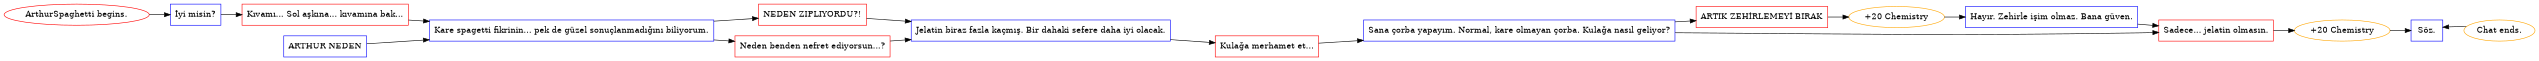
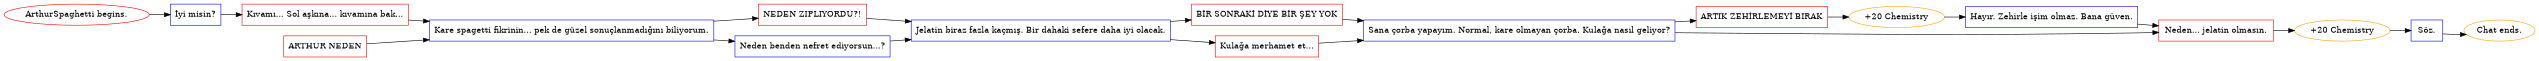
  digraph {
    rankdir=LR
    node [color=red shape=box]
    "ArthurSpaghetti begins." [shape=""]
    n2 [color=blue label="İyi misin?"]
    n3 [label="Kıvamı... Sol aşkına... kıvamına bak..."]
-   n4 [color=blue label="ARTHUR NEDEN"]
+   n4 [label="ARTHUR NEDEN"]
    n5 [color=blue label="Kare spagetti fikrinin... pek de güzel sonuçlanmadığını biliyorum."]
    n6 [label="NEDEN ZIPLIYORDU?!"]
-   n7 [label="Neden benden nefret ediyorsun...?"]
+   n7 [color=blue label="Neden benden nefret ediyorsun...?"]
    n8 [color=blue label="Jelatin biraz fazla kaçmış. Bir dahaki sefere daha iyi olacak."]
+   n9 [label="BİR SONRAKİ DİYE BİR ŞEY YOK"]
    n10 [label="Kulağa merhamet et..."]
    n11 [color=blue label="Sana çorba yapayım. Normal, kare olmayan çorba. Kulağa nasıl geliyor?"]
    n12 [label="ARTIK ZEHİRLEMEYİ BIRAK"]
-   n13 [label="Sadece... jelatin olmasın."]
+   n13 [label="Neden... jelatin olmasın."]
    n14 [color=orange label="+20 Chemistry" shape=""]
    n15 [color=orange label="+20 Chemistry" shape=""]
    n16 [color=blue label="Hayır. Zehirle işim olmaz. Bana güven."]
    n17 [color=blue label="Söz."]
    "Chat ends." [color=orange shape=""]
    "ArthurSpaghetti begins." -> n2
    n2 -> n3
    n3 -> n5
    n4 -> n5
    n5 -> n6
    n5 -> n7
    n6 -> n8
    n7 -> n8
+   n8 -> n9
    n8 -> n10
+   n9 -> n11
    n10 -> n11
    n11 -> n12
    n11 -> n13
    n12 -> n14
    n13 -> n15
    n14 -> n16
    n15 -> n17
    n16 -> n13
-   "Chat ends." -> n17
+   n17 -> "Chat ends."
  }
